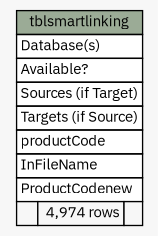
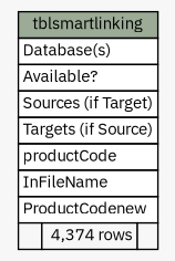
  digraph {
    bgcolor="#f7f7f7"
    fontname="IBM Plex Sans"
    fontsize=11
    nodesep=0.18
    rankdir=RL
    ranksep=0.46
-   n1 [fontname="IBM Plex Sans" fontsize=11 label=<     <TABLE BORDER="0" CELLBORDER="1" CELLSPACING="0" BGCOLOR="#ffffff">       <TR><TD COLSPAN="3" BGCOLOR="#9bab96" ALIGN="CENTER">tblsmartlinking</TD></TR>       <TR><TD PORT="Database(s)" COLSPAN="3" ALIGN="LEFT">Database(s)</TD></TR>       <TR><TD PORT="Available?" COLSPAN="3" ALIGN="LEFT">Available?</TD></TR>       <TR><TD PORT="Sources (if Target)" COLSPAN="3" ALIGN="LEFT">Sources (if Target)</TD></TR>       <TR><TD PORT="Targets (if Source)" COLSPAN="3" ALIGN="LEFT">Targets (if Source)</TD></TR>       <TR><TD PORT="productCode" COLSPAN="3" ALIGN="LEFT">productCode</TD></TR>       <TR><TD PORT="InFileName" COLSPAN="3" ALIGN="LEFT">InFileName</TD></TR>       <TR><TD PORT="ProductCodenew" COLSPAN="3" ALIGN="LEFT">ProductCodenew</TD></TR>       <TR><TD ALIGN="LEFT" BGCOLOR="#f7f7f7">  </TD><TD ALIGN="RIGHT" BGCOLOR="#f7f7f7">4,974 rows</TD><TD ALIGN="RIGHT" BGCOLOR="#f7f7f7">  </TD></TR>     </TABLE>> shape=plaintext]
+   n1 [fontname="IBM Plex Sans" fontsize=11 label=<     <TABLE BORDER="0" CELLBORDER="1" CELLSPACING="0" BGCOLOR="#ffffff">       <TR><TD COLSPAN="3" BGCOLOR="#9bab96" ALIGN="CENTER">tblsmartlinking</TD></TR>       <TR><TD PORT="Database(s)" COLSPAN="3" ALIGN="LEFT">Database(s)</TD></TR>       <TR><TD PORT="Available?" COLSPAN="3" ALIGN="LEFT">Available?</TD></TR>       <TR><TD PORT="Sources (if Target)" COLSPAN="3" ALIGN="LEFT">Sources (if Target)</TD></TR>       <TR><TD PORT="Targets (if Source)" COLSPAN="3" ALIGN="LEFT">Targets (if Source)</TD></TR>       <TR><TD PORT="productCode" COLSPAN="3" ALIGN="LEFT">productCode</TD></TR>       <TR><TD PORT="InFileName" COLSPAN="3" ALIGN="LEFT">InFileName</TD></TR>       <TR><TD PORT="ProductCodenew" COLSPAN="3" ALIGN="LEFT">ProductCodenew</TD></TR>       <TR><TD ALIGN="LEFT" BGCOLOR="#f7f7f7">  </TD><TD ALIGN="RIGHT" BGCOLOR="#f7f7f7">4,374 rows</TD><TD ALIGN="RIGHT" BGCOLOR="#f7f7f7">  </TD></TR>     </TABLE>> shape=plaintext]
  }
